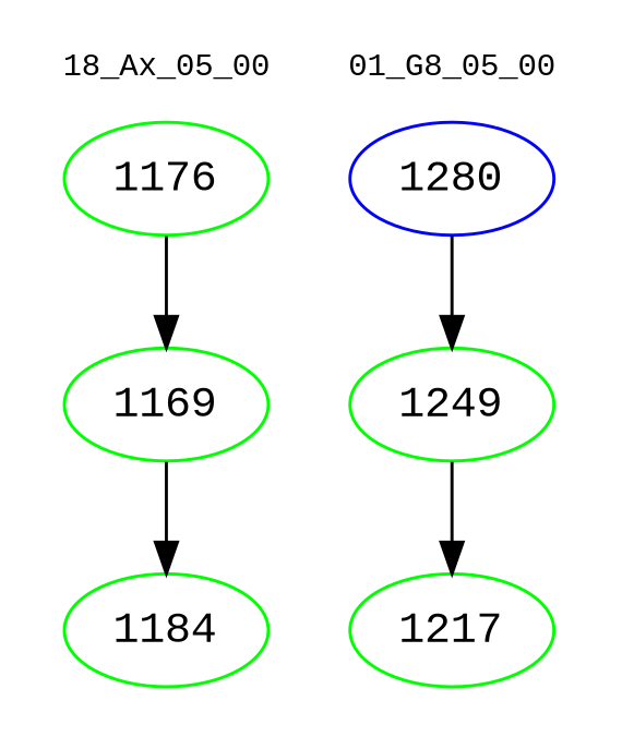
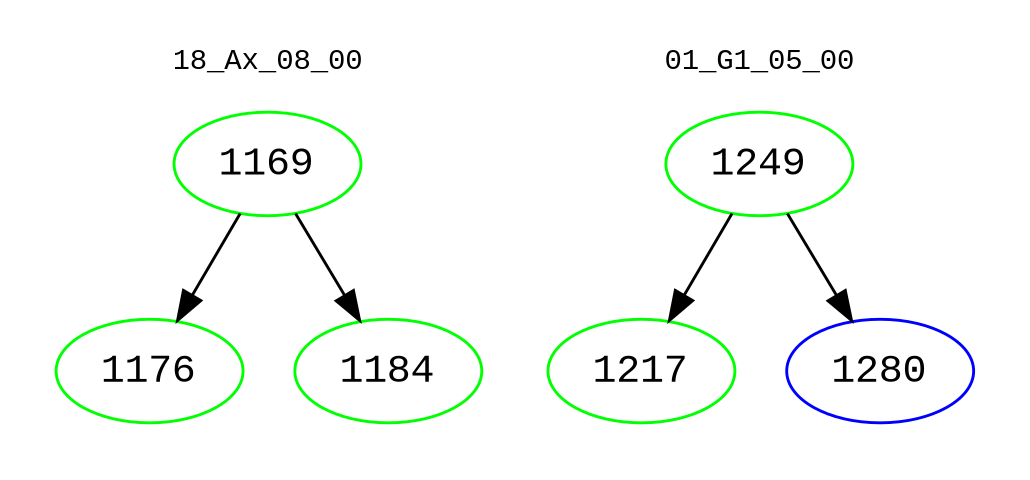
  digraph {
    fontname="Liberation Mono"
    node [color=green fontname="Liberation Mono"]
    edge [color=black fontname="Liberation Mono"]
    n1 [label=1176]
    n2 [label=1169]
    n3 [label=1184]
    n4 [label=1249]
    n5 [label=1217]
    n6 [color=blue label=1280]
    subgraph cluster_1 {
      color=white
      fontsize=10
-     label="18_Ax_05_00"
+     label="18_Ax_08_00"
      n1
      n2
      n3
    }
    subgraph cluster_2 {
      color=white
      fontsize=10
-     label="01_G8_05_00"
+     label="01_G1_05_00"
      n4
      n5
      n6
    }
-   n1 -> n2
+   n2 -> n1
    n2 -> n3
    n4 -> n5
-   n6 -> n4
+   n4 -> n6
  }
